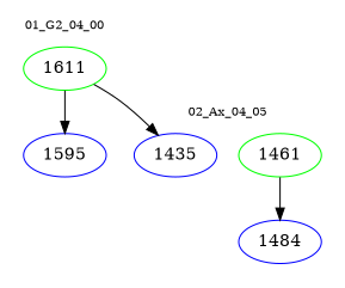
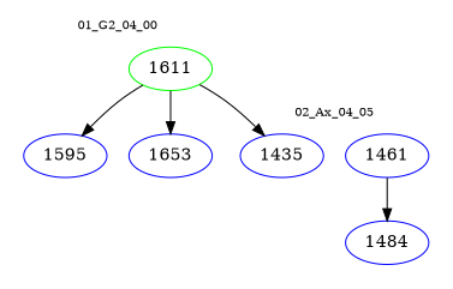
  digraph {
    node [color=blue]
    edge [color=black]
-   n1 [color=green label=1461]
+   n1 [label=1461]
    n2 [label=1435]
    n3 [label=1484]
    n4 [color=green label=1611]
    n5 [label=1595]
+   n6 [label=1653]
    subgraph cluster_1 {
      color=white
      fontsize=10
      label="02_Ax_04_05"
      n1
      n2
      n3
    }
    subgraph cluster_2 {
      color=white
      fontsize=10
      label="01_G2_04_00"
      n4
      n5
+     n6
    }
    n1 -> n3
    n4 -> n2
    n4 -> n5
+   n4 -> n6
  }
